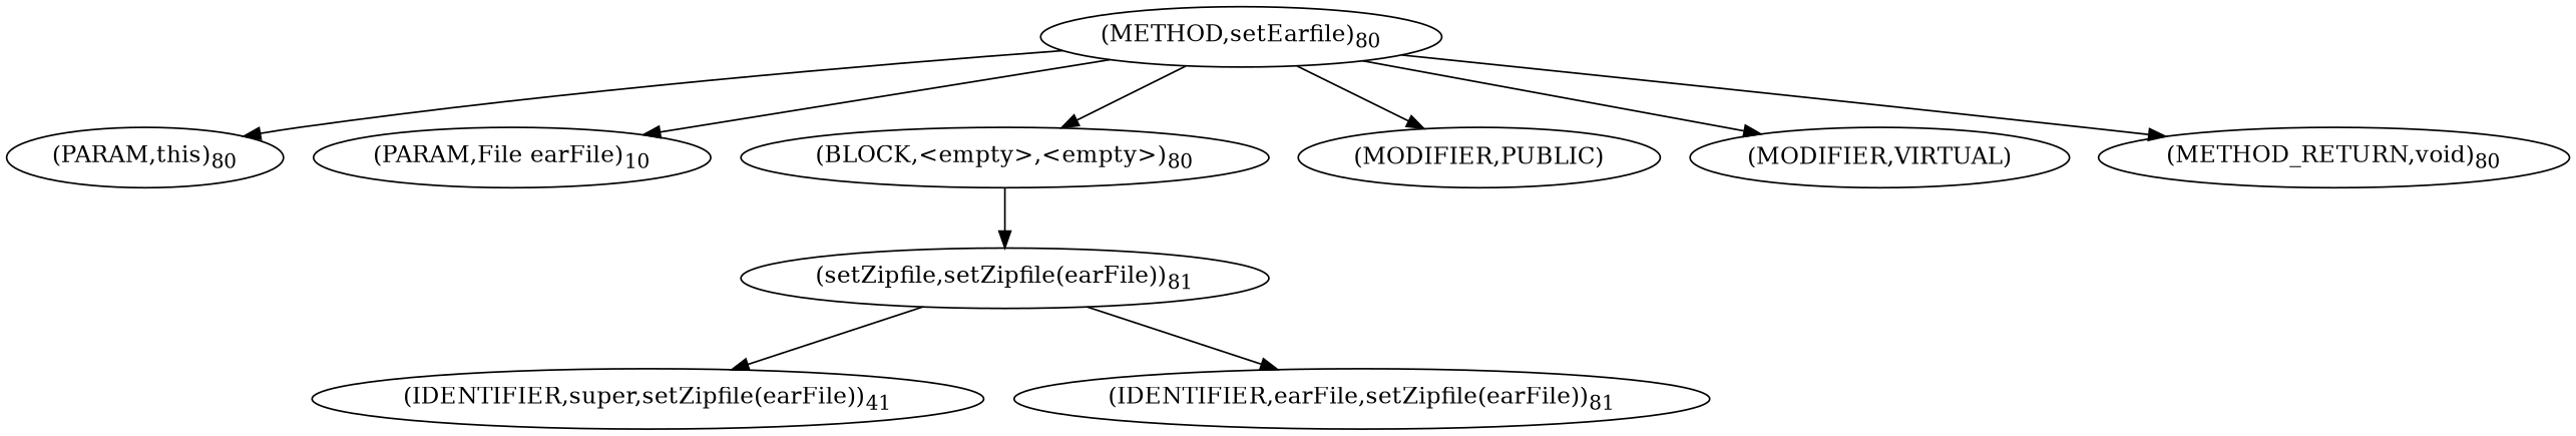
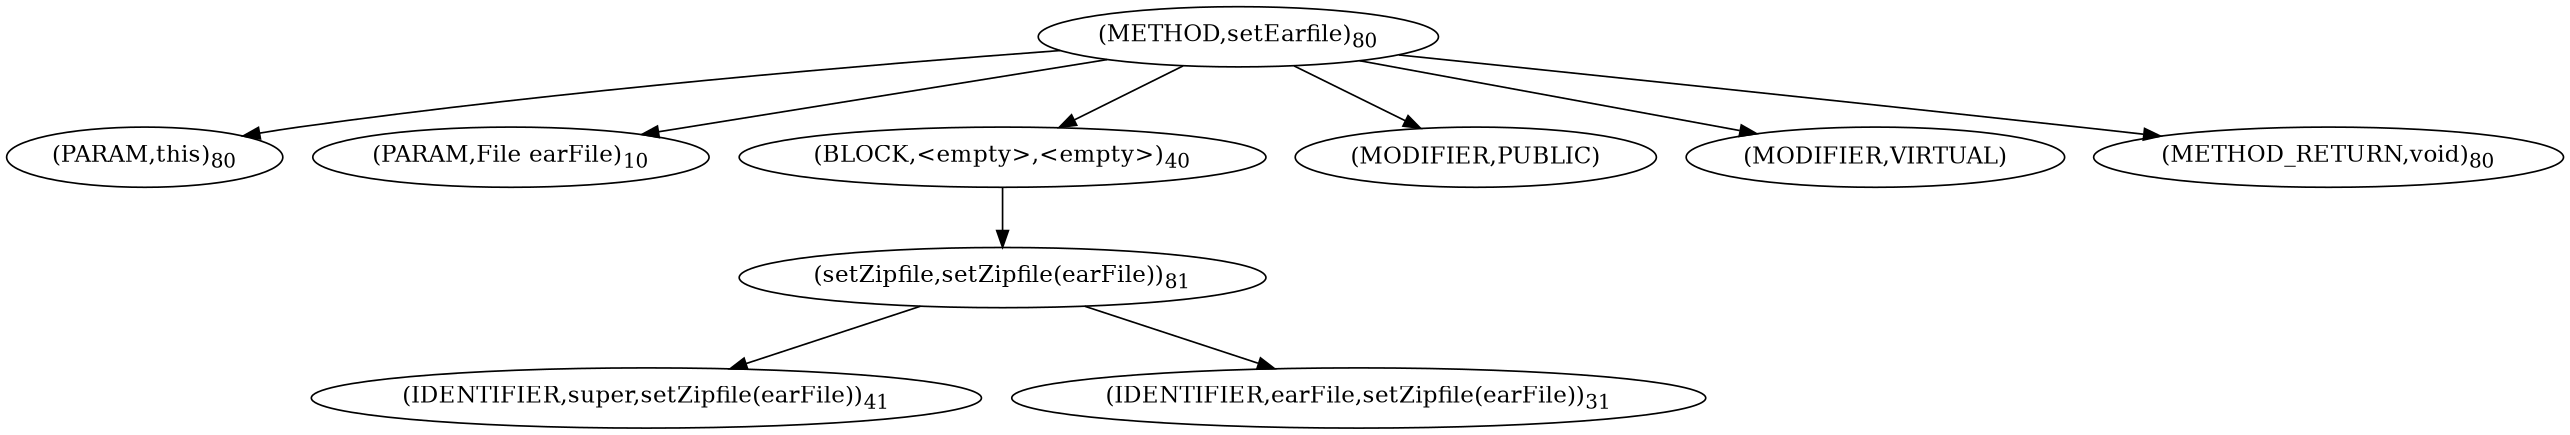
  digraph {
    n1 [label=<(METHOD,setEarfile)<SUB>80</SUB>>]
    n2 [label=<(PARAM,this)<SUB>80</SUB>>]
    n3 [label=<(PARAM,File earFile)<SUB>10</SUB>>]
-   n4 [label=<(BLOCK,&lt;empty&gt;,&lt;empty&gt;)<SUB>80</SUB>>]
+   n4 [label=<(BLOCK,&lt;empty&gt;,&lt;empty&gt;)<SUB>40</SUB>>]
    n5 [label=<(MODIFIER,PUBLIC)>]
    n6 [label=<(MODIFIER,VIRTUAL)>]
    n7 [label=<(METHOD_RETURN,void)<SUB>80</SUB>>]
    n8 [label=<(setZipfile,setZipfile(earFile))<SUB>81</SUB>>]
    n9 [label=<(IDENTIFIER,super,setZipfile(earFile))<SUB>41</SUB>>]
-   n10 [label=<(IDENTIFIER,earFile,setZipfile(earFile))<SUB>81</SUB>>]
+   n10 [label=<(IDENTIFIER,earFile,setZipfile(earFile))<SUB>31</SUB>>]
    n1 -> n2
    n1 -> n3
    n1 -> n4
    n1 -> n5
    n1 -> n6
    n1 -> n7
    n4 -> n8
    n8 -> n9
    n8 -> n10
  }
